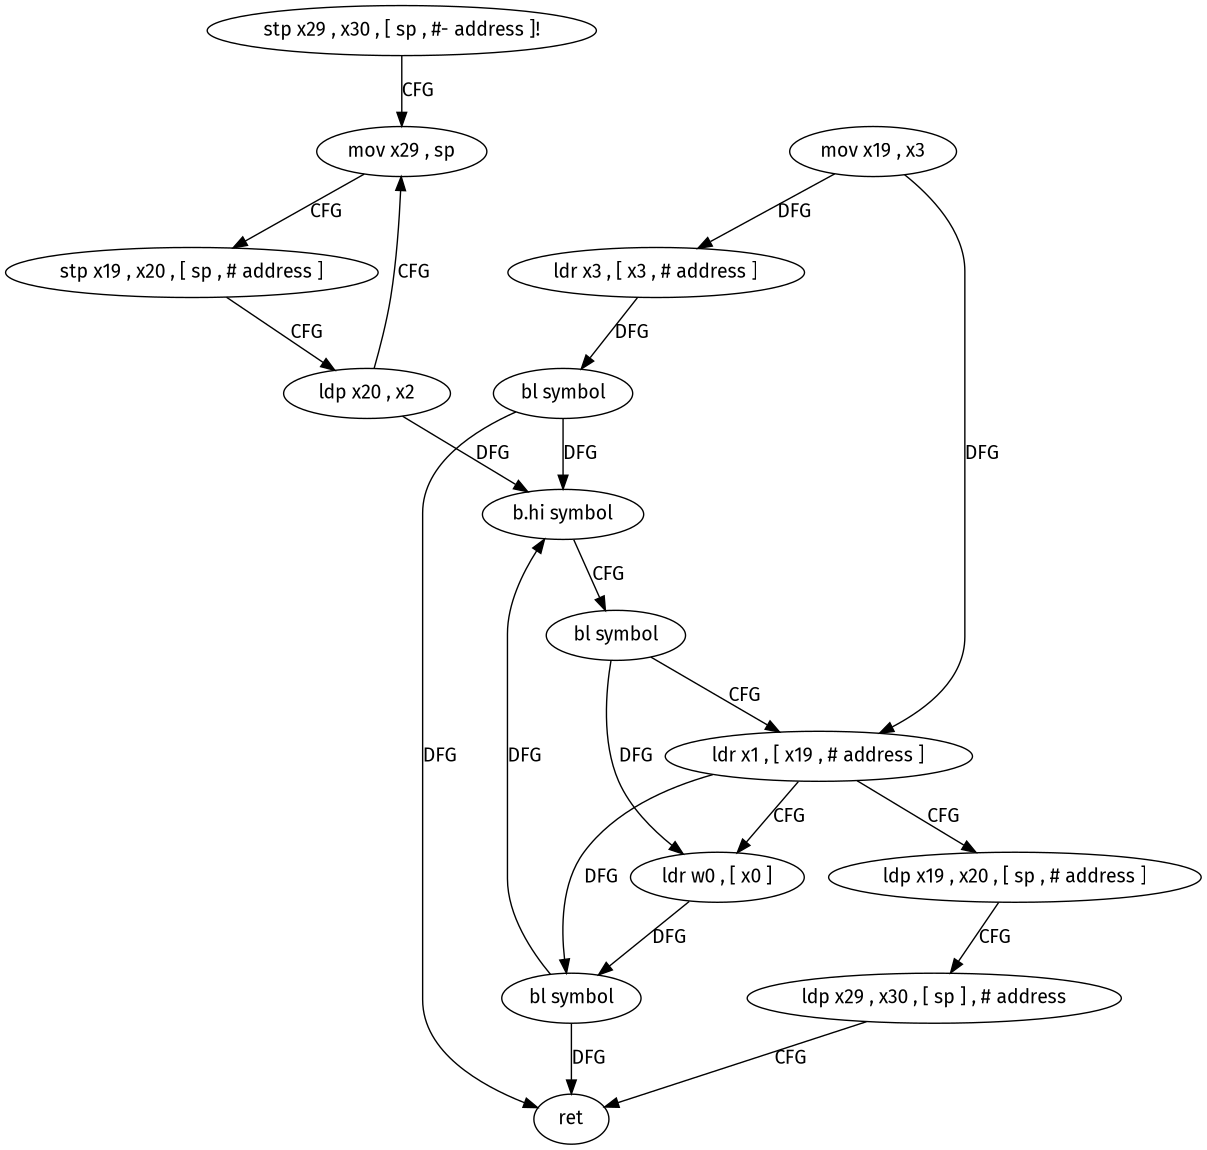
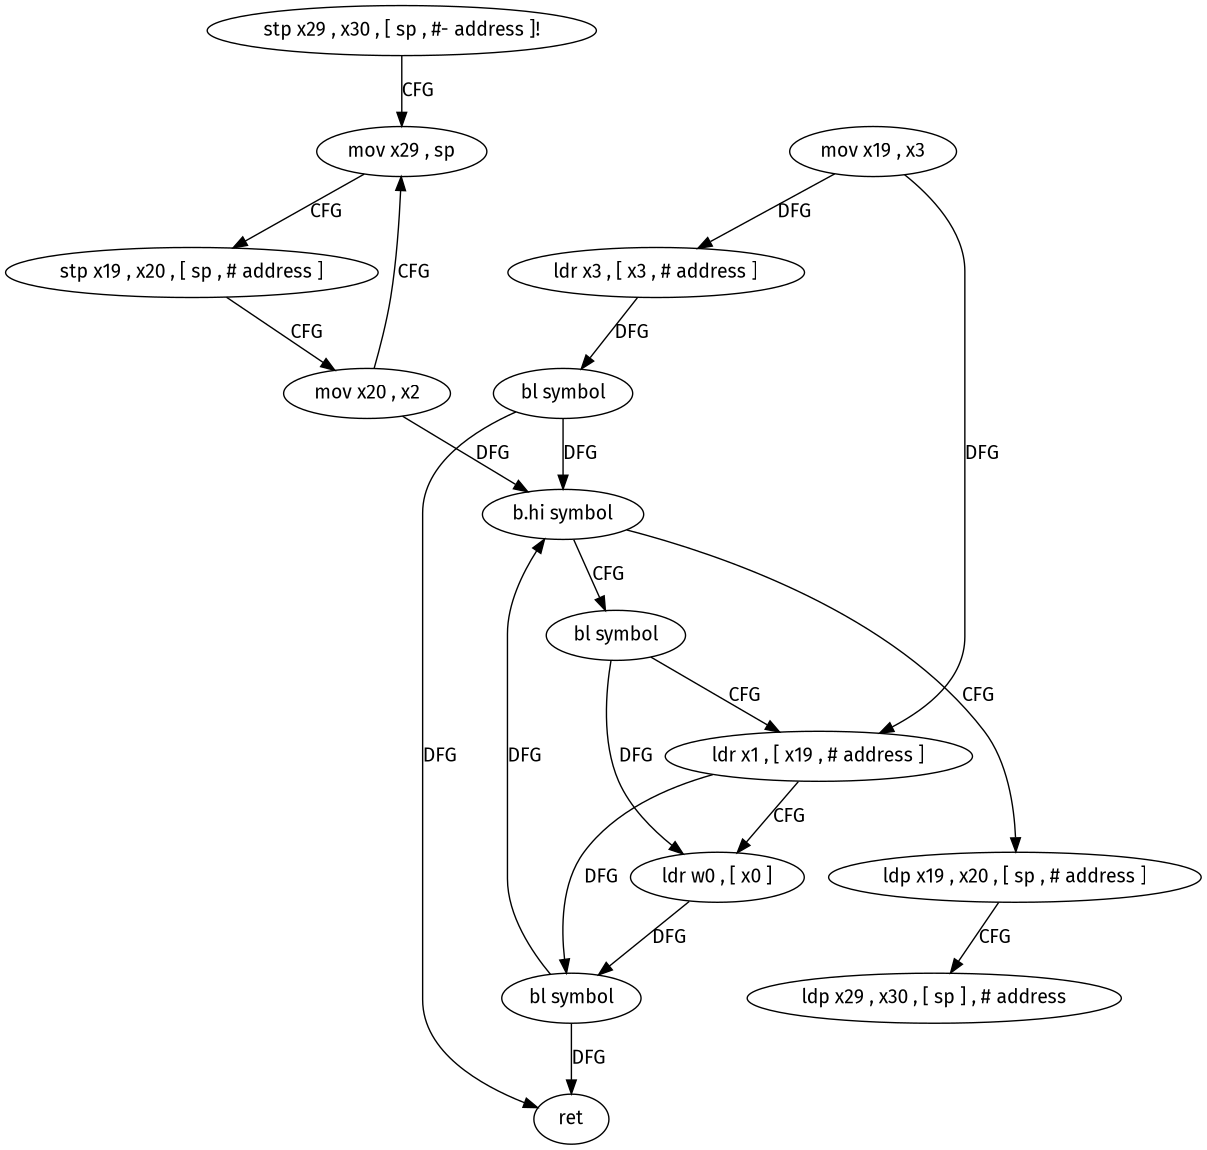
  digraph {
    fontname="Fira Sans"
    node [fontname="Fira Sans"]
    edge [fontname="Fira Sans"]
    n1 [label="stp x29 , x30 , [ sp , #- address ]!"]
    n2 [label="mov x29 , sp"]
    n3 [label="stp x19 , x20 , [ sp , # address ]"]
-   n4 [label="ldp x20 , x2"]
+   n4 [label="mov x20 , x2"]
    n5 [label="b.hi symbol"]
    n6 [label="mov x19 , x3"]
    n7 [label="ldr x3 , [ x3 , # address ]"]
    n8 [label="ldr x1 , [ x19 , # address ]"]
    n9 [label="bl symbol"]
    n10 [label="ldp x19 , x20 , [ sp , # address ]"]
    n11 [label="bl symbol"]
    n12 [label="ldr w0 , [ x0 ]"]
    n13 [label="bl symbol"]
    n14 [label=ret]
    n15 [label="ldp x29 , x30 , [ sp ] , # address"]
    n1 -> n2 [label=CFG]
    n2 -> n3 [label=CFG]
    n3 -> n4 [label=CFG]
    n4 -> n2 [label=CFG]
    n4 -> n5 [label=DFG]
    n5 -> n9 [label=CFG]
-   n8 -> n10 [label=CFG]
+   n5 -> n10 [label=CFG]
    n6 -> n7 [label=DFG]
    n6 -> n8 [label=DFG]
    n7 -> n11 [label=DFG]
    n8 -> n12 [label=CFG]
    n8 -> n13 [label=DFG]
    n9 -> n8 [label=CFG]
    n9 -> n12 [label=DFG]
    n10 -> n15 [label=CFG]
    n11 -> n5 [label=DFG]
    n11 -> n14 [label=DFG]
    n12 -> n13 [label=DFG]
    n13 -> n5 [label=DFG]
    n13 -> n14 [label=DFG]
-   n15 -> n14 [label=CFG]
  }
